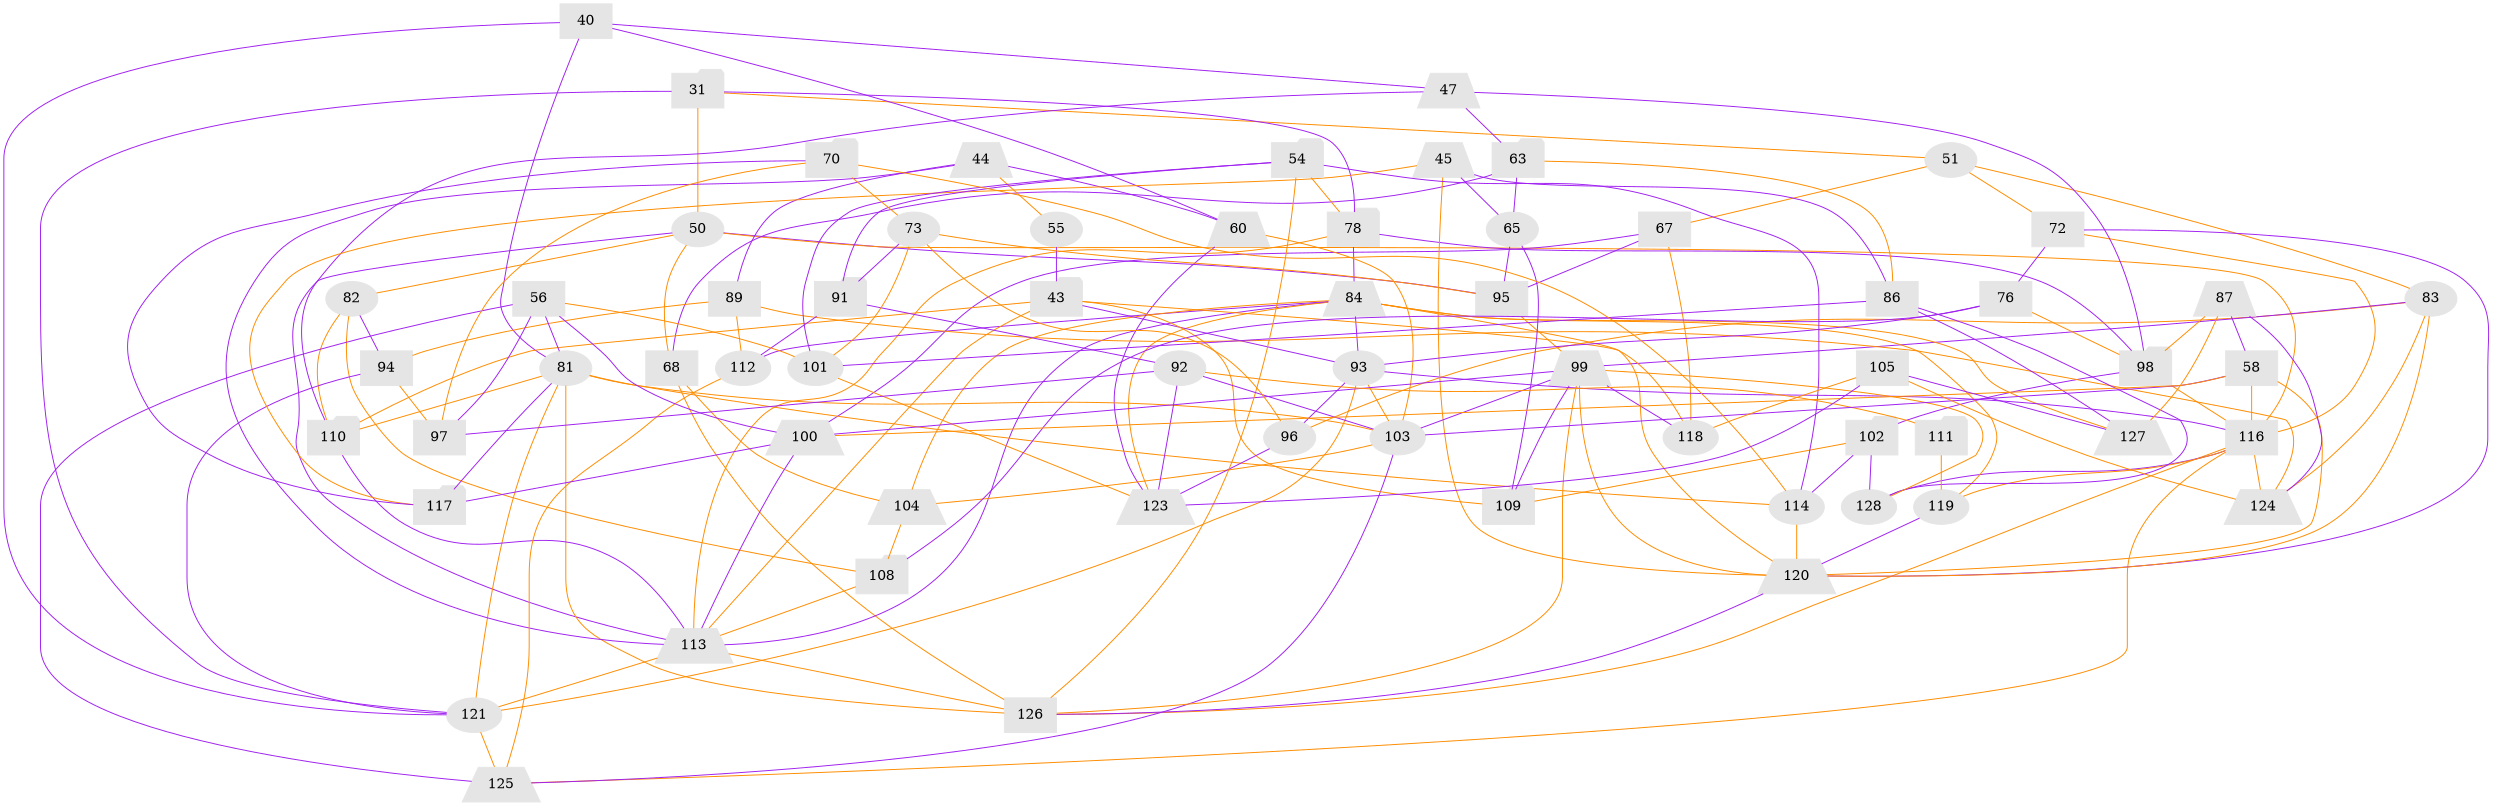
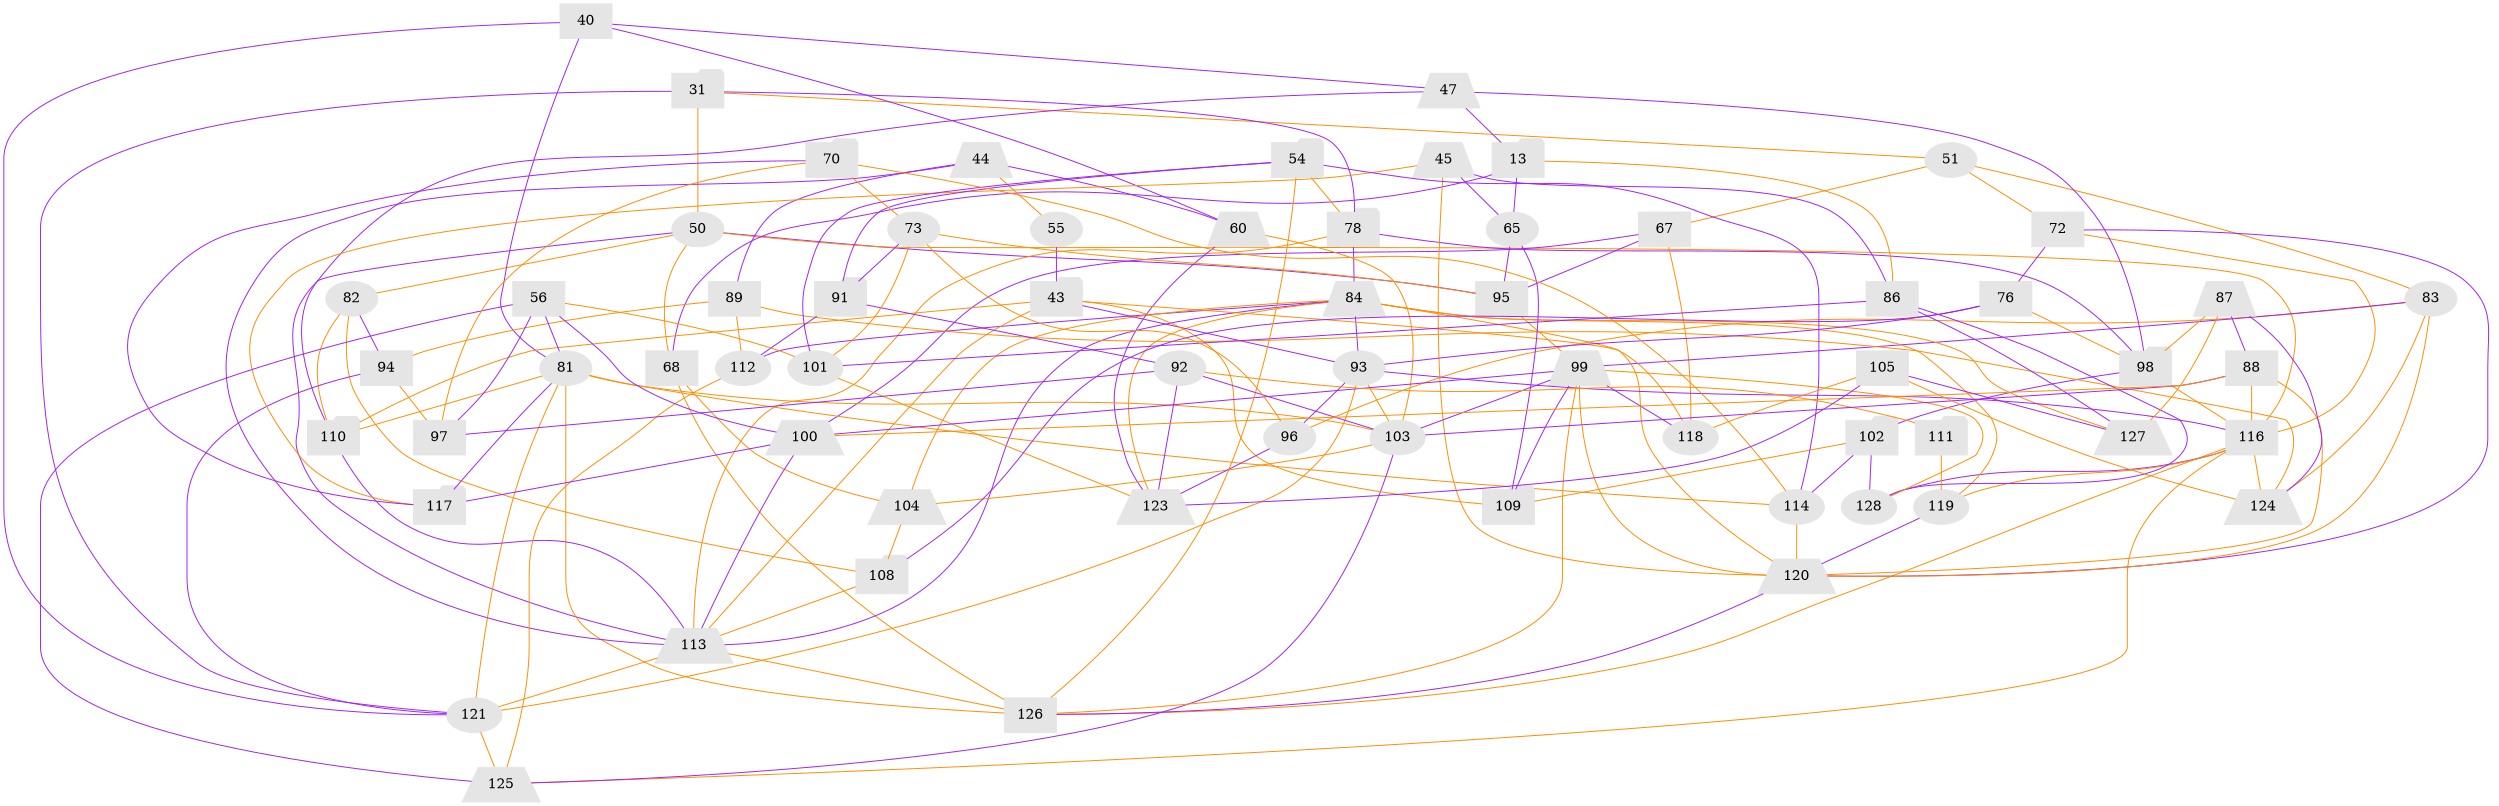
  graph {
    node [color=gray90 shape=ellipse style=filled]
    edge [color=darkorange]
    31 [shape=folder super="+25"]
    50 [super="+18+21"]
    51
    78 [shape=folder super="+58"]
    121 [super="+85"]
    113 [shape=trapezium super="+12+19+77"]
    68 [shape=box]
    82
    95 [shape=box super="+80"]
    116 [shape=box super="+26+42+75"]
    67 [shape=box]
    72 [shape=box]
    83 [super="+27"]
    98 [shape=folder super="+22+79"]
    84 [shape=trapezium super="+64"]
    125 [shape=trapezium super="+66"]
    127 [shape=trapezium]
    40 [shape=box super="+37"]
    47 [shape=trapezium]
    60 [shape=trapezium]
    81 [super="+2+3+13"]
    110 [shape=folder super="+41"]
-   63 [shape=folder]
+   63 [shape=folder label=13]
    103 [super="+24+23"]
    123 [shape=trapezium super="+33"]
    117 [shape=folder]
    114 [super="+107"]
    126 [shape=box super="+115"]
    43 [shape=folder super="+8"]
    93 [super="+59"]
    109 [shape=folder]
    118
    96 [super="+10"]
    44 [shape=trapezium]
    55
    89 [shape=box]
    94 [shape=box]
    124 [shape=trapezium super="+52"]
    112
    45 [shape=trapezium]
    65
    86 [shape=box]
    120 [shape=trapezium super="+106"]
    101 [super="+62"]
    128
    102 [shape=folder]
    104 [shape=trapezium super="+46"]
    108 [shape=folder]
    99 [shape=trapezium super="+5+71+53"]
    119 [super="+49"]
    100 [shape=trapezium super="+39"]
    76 [shape=box]
    54 [shape=folder super="+6"]
    91 [shape=folder]
    92 [super="+17"]
-   88 [shape=box super="+11+4" label=58]
+   88 [shape=box super="+11+4"]
    56 [shape=box super="+14"]
    97 [shape=box]
    73 [super="+35"]
    70 [shape=folder]
    87 [shape=trapezium]
    111 [shape=folder]
    105 [shape=box super="+7"]
    31 -- 50 [weight=2]
    31 -- 51
    31 -- 78 [color=purple]
    31 -- 121 [color=purple]
    50 -- 113 [color=purple]
    50 -- 68
    50 -- 82
    50 -- 95 [color=purple weight=2]
    50 -- 116
    51 -- 67
    51 -- 72
    51 -- 83
    78 -- 113
    78 -- 98 [color=purple weight=2]
    78 -- 84 [color=purple]
    121 -- 125
    113 -- 121 [weight=2]
    113 -- 126 [weight=2]
    68 -- 126
    68 -- 104
    82 -- 110
    82 -- 94 [color=purple]
    82 -- 108
    95 -- 99
    116 -- 125
    116 -- 126 [weight=2]
    116 -- 124
    116 -- 128 [color=purple]
    116 -- 119
    67 -- 95 [color=purple]
    67 -- 118
    67 -- 100 [color=purple]
    72 -- 116
    72 -- 120 [color=purple]
    72 -- 76 [color=purple]
    83 -- 96 [weight=2]
    83 -- 124
    83 -- 120
    83 -- 99 [color=purple]
    98 -- 116 [weight=2]
    98 -- 102 [color=purple]
    84 -- 113 [color=purple]
    84 -- 127
    84 -- 123 [weight=2]
    84 -- 93 [color=purple]
    84 -- 112 [color=purple]
    84 -- 120 [weight=2]
    84 -- 104 [weight=2]
    84 -- 119
    40 -- 121 [color=purple]
    40 -- 47 [color=purple]
    40 -- 60 [color=purple]
    40 -- 81 [color=purple]
    47 -- 98 [color=purple]
    47 -- 110 [color=purple]
    47 -- 63 [color=purple]
    60 -- 103
    60 -- 123 [color=purple]
    81 -- 121
    81 -- 110
    81 -- 103 [weight=2]
    81 -- 117 [color=purple]
    81 -- 114
    81 -- 126 [weight=2]
    110 -- 113 [color=purple]
    63 -- 68 [color=purple]
    63 -- 65 [color=purple]
    63 -- 86
    103 -- 125 [color=purple]
    103 -- 104
    114 -- 120 [weight=3]
    43 -- 113
    43 -- 110 [weight=2]
    43 -- 93 [color=purple]
    43 -- 109
    43 -- 118
    93 -- 121
    93 -- 116 [color=purple]
    93 -- 103
    93 -- 96 [color=purple weight=2]
    96 -- 123 [color=purple]
    44 -- 113 [color=purple]
    44 -- 60 [color=purple]
    44 -- 55
    44 -- 89 [color=purple]
    55 -- 43 [color=purple weight=3]
    89 -- 94
    89 -- 124
    89 -- 112
    94 -- 121 [color=purple]
    94 -- 97
    112 -- 125
    45 -- 117
    45 -- 65 [color=purple]
    45 -- 86 [color=purple]
    45 -- 120
    65 -- 95 [color=purple]
    65 -- 109 [color=purple]
    86 -- 127 [color=purple]
    86 -- 101 [color=purple]
    86 -- 128 [color=purple]
    120 -- 126 [color=purple]
    101 -- 123
    102 -- 114 [color=purple]
    102 -- 109
    102 -- 128 [color=purple]
    104 -- 108
    108 -- 113
    99 -- 103 [color=purple weight=2]
    99 -- 126
    99 -- 109 [color=purple]
    99 -- 118 [color=purple]
    99 -- 120
    99 -- 128
    99 -- 100 [color=purple]
    119 -- 120 [color=purple weight=2]
    100 -- 113 [color=purple]
    100 -- 117 [color=purple]
    76 -- 98
    76 -- 93 [color=purple]
    76 -- 108 [color=purple]
    54 -- 78
    54 -- 114 [color=purple weight=2]
    54 -- 126
    54 -- 101 [color=purple]
    54 -- 91 [color=purple]
    91 -- 112 [color=purple]
    91 -- 92 [color=purple]
    92 -- 103 [color=purple]
    92 -- 123 [color=purple]
    92 -- 97 [color=purple]
    92 -- 111 [weight=2]
    88 -- 116 [weight=3]
    88 -- 103 [color=purple]
    88 -- 120
    88 -- 100
    56 -- 125 [color=purple weight=2]
    56 -- 81 [color=purple]
    56 -- 101
    56 -- 100 [color=purple]
    56 -- 97 [color=purple]
    73 -- 95
    73 -- 96
    73 -- 101 [weight=2]
    73 -- 91 [color=purple]
    70 -- 117 [color=purple]
    70 -- 114
    70 -- 97
    70 -- 73
    87 -- 98
    87 -- 127
    87 -- 124 [color=purple]
    87 -- 88 [color=purple]
    111 -- 119 [weight=2]
    105 -- 127 [color=purple]
    105 -- 123 [color=purple weight=2]
    105 -- 118
    105 -- 124 [weight=2]
  }
